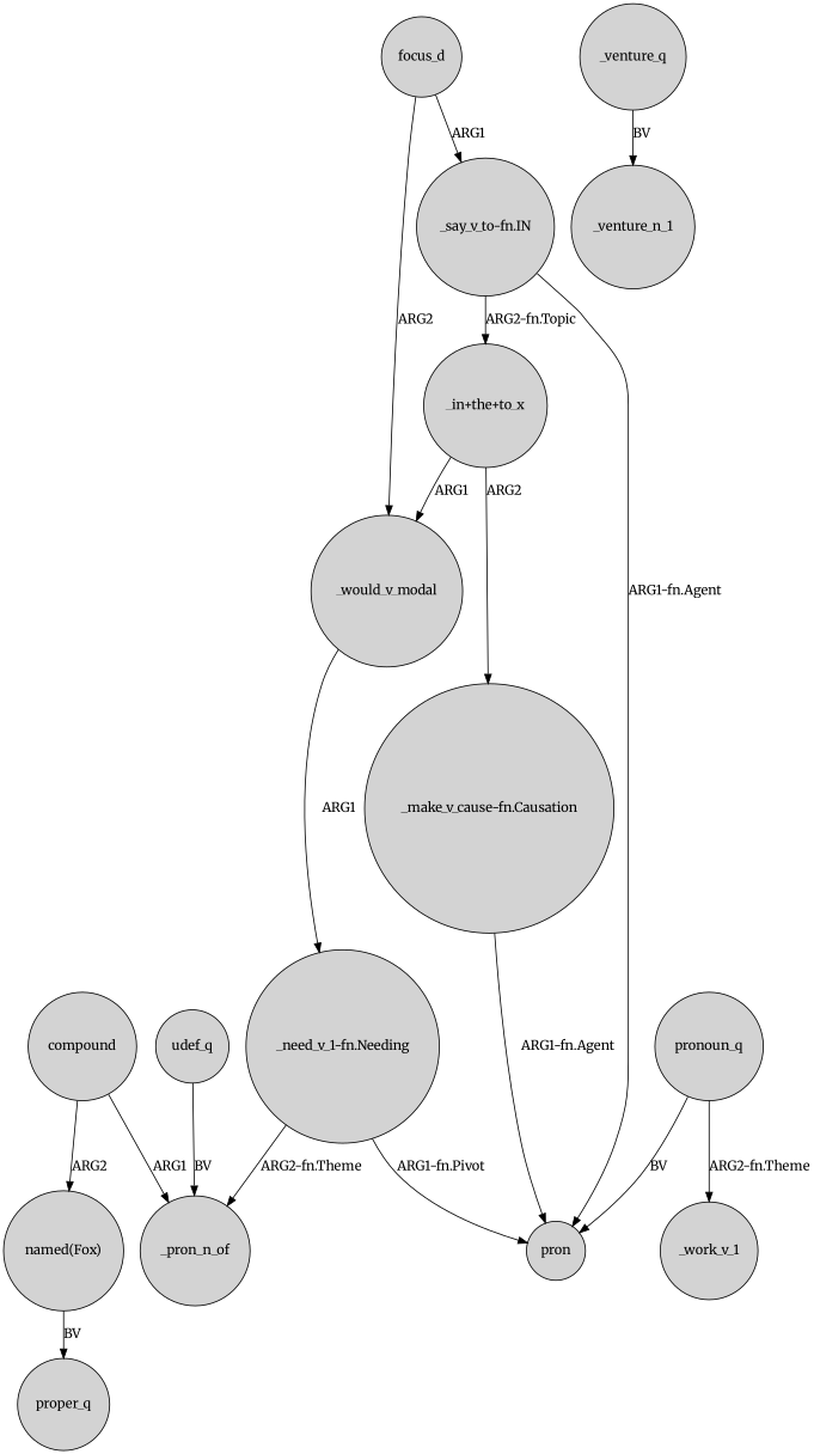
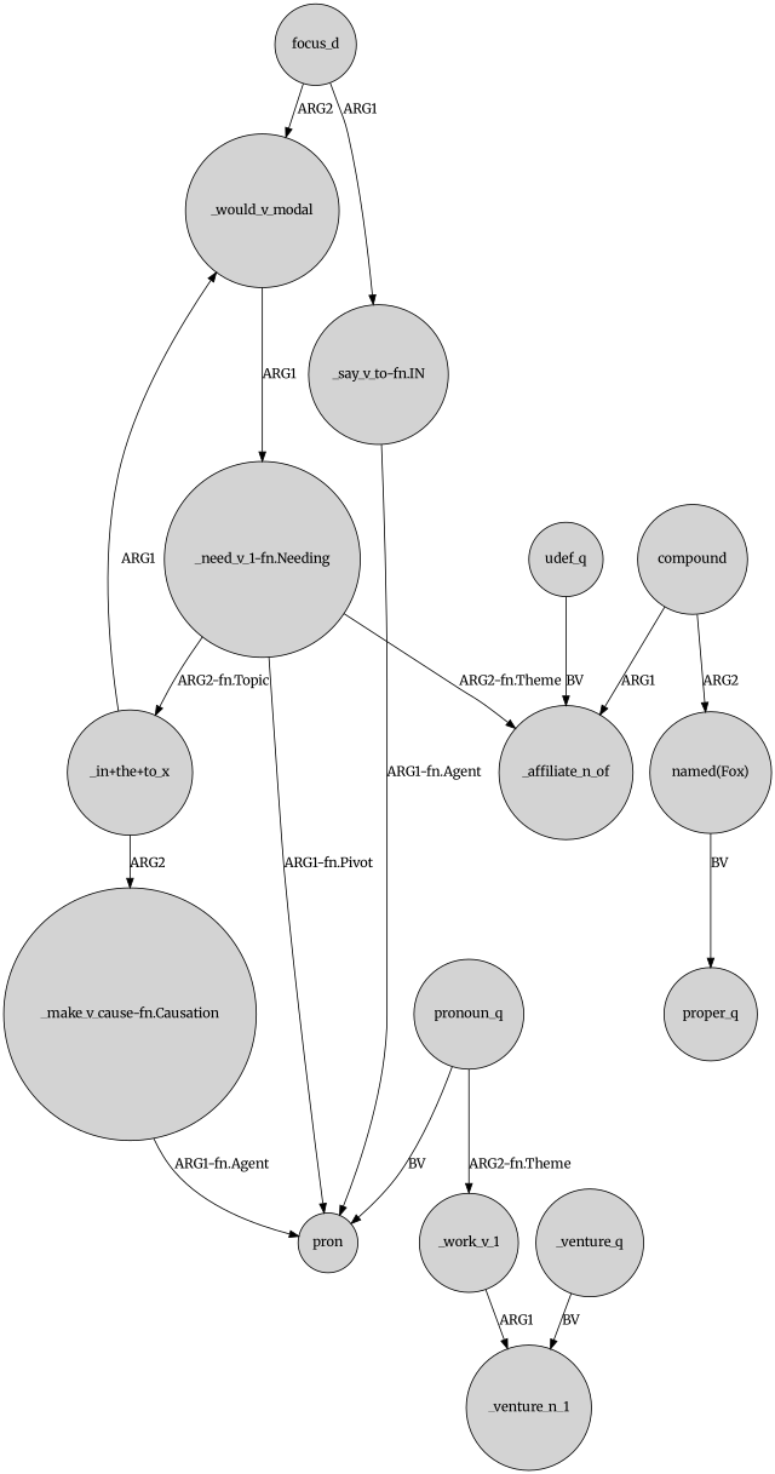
  digraph {
    fontname=Merriweather
    node [fontname=Merriweather shape=circle style=filled]
    edge [fontname=Merriweather]
    "_make_v_cause-fn.Causation"
    pron
    _work_v_1
    _venture_n_1
    focus_d
    _would_v_modal
    "_say_v_to-fn.IN"
    "_need_v_1-fn.Needing"
    n9 [label="_in+the+to_x"]
-   _affiliate_n_of [label=_pron_n_of]
+   _affiliate_n_of
    "named(Fox)"
    proper_q
    compound
    n14 [label=_venture_q]
    udef_q
    pronoun_q
    "_make_v_cause-fn.Causation" -> pron [label="ARG1-fn.Agent"]
+   _work_v_1 -> _venture_n_1 [label=ARG1]
    focus_d -> _would_v_modal [label=ARG2]
    focus_d -> "_say_v_to-fn.IN" [label=ARG1]
    _would_v_modal -> "_need_v_1-fn.Needing" [label=ARG1]
    "_say_v_to-fn.IN" -> pron [label="ARG1-fn.Agent"]
-   "_say_v_to-fn.IN" -> n9 [label="ARG2-fn.Topic"]
+   "_need_v_1-fn.Needing" -> n9 [label="ARG2-fn.Topic"]
    "_need_v_1-fn.Needing" -> pron [label="ARG1-fn.Pivot"]
    "_need_v_1-fn.Needing" -> _affiliate_n_of [label="ARG2-fn.Theme"]
    n9 -> "_make_v_cause-fn.Causation" [label=ARG2]
    n9 -> _would_v_modal [label=ARG1]
    "named(Fox)" -> proper_q [label=BV]
    compound -> _affiliate_n_of [label=ARG1]
    compound -> "named(Fox)" [label=ARG2]
    n14 -> _venture_n_1 [label=BV]
    udef_q -> _affiliate_n_of [label=BV]
    pronoun_q -> pron [label=BV]
    pronoun_q -> _work_v_1 [label="ARG2-fn.Theme"]
  }
